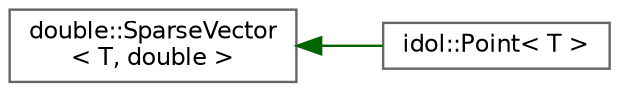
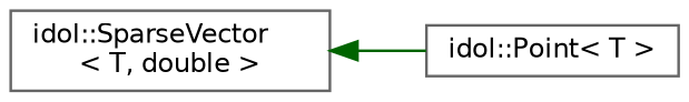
  digraph {
    rankdir=LR
    node [color=grey40 fillcolor=white fontname=Helvetica fontsize=10 shape=box style=filled]
-   n1 [height=0.2 label="double::SparseVector\l\< T, double \>" width=0.4]
+   n1 [height=0.2 label="idol::SparseVector\l\< T, double \>" width=0.4]
    n2 [height=0.2 label="idol::Point\< T \>" width=0.4]
    n1 -> n2 [color=darkgreen dir=back fontname=Helvetica fontsize=10 labelfontname=Helvetica labelfontsize=10 style=solid]
  }
